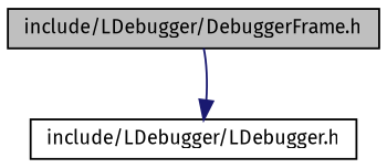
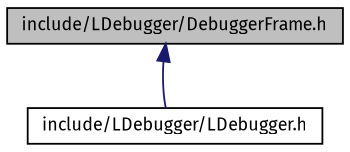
  digraph {
    fontname="Fira Sans"
    node [color=black fontname="Fira Sans" fontsize=10 shape=record style=filled]
    n1 [fillcolor=grey75 fontcolor=black height=0.2 label="include/LDebugger/DebuggerFrame.h" width=0.4]
    n2 [fillcolor=white height=0.2 label="include/LDebugger/LDebugger.h" width=0.4]
-   n2 -> n1 [color=midnightblue dir=back fontname="Fira Sans" fontsize=10 labelfontname=Helvetica labelfontsize=10 style=solid]
+   n1 -> n2 [color=midnightblue dir=back fontname="Fira Sans" fontsize=10 labelfontname=Helvetica labelfontsize=10 style=solid]
  }
